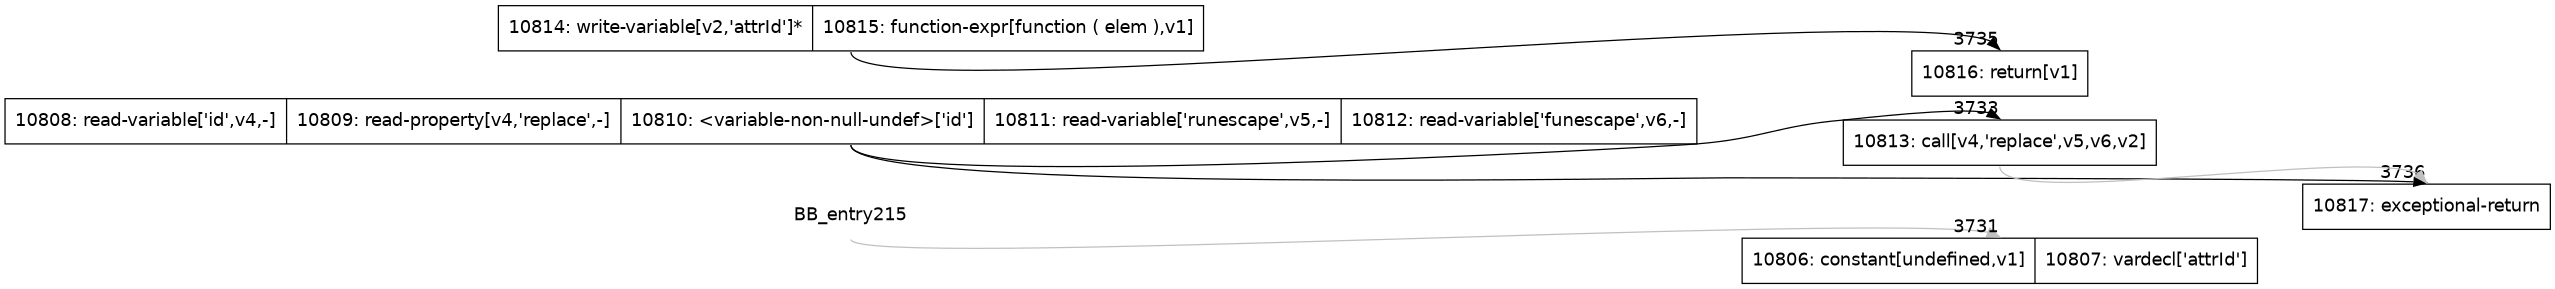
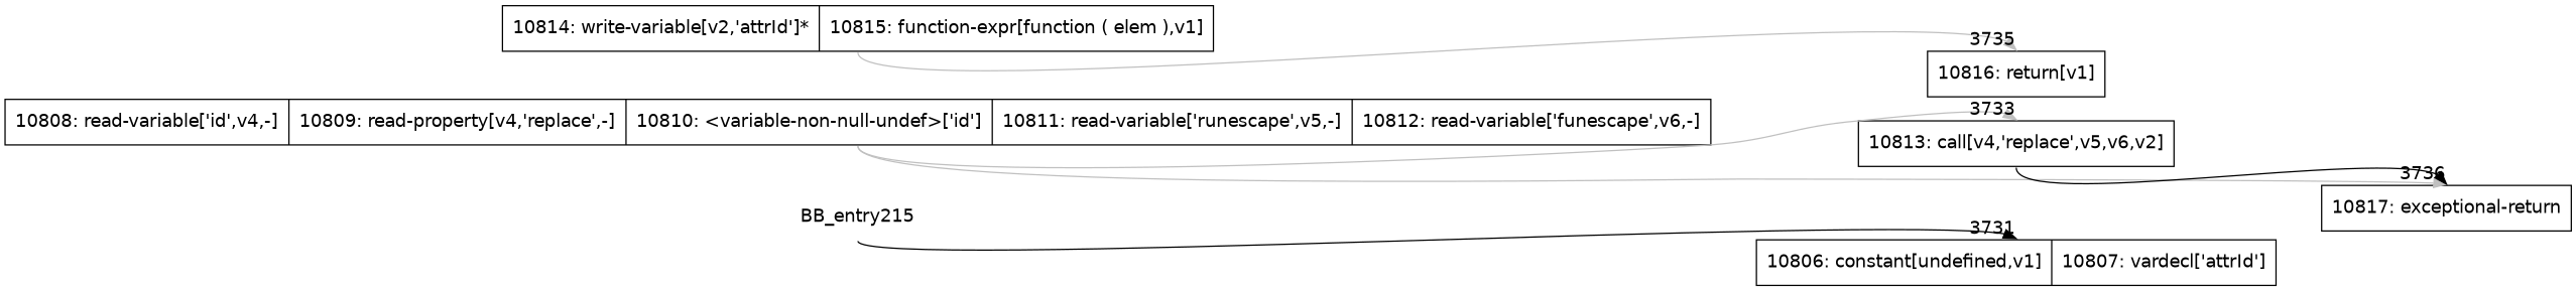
  digraph {
    fontname="DejaVu Sans"
    rankdir=LR
    node [fontname="DejaVu Sans" shape=record]
    edge [fontname="DejaVu Sans" headport=n tailport=s]
    n1 [label=BB_entry215 shape=none]
    n2 [label="{10806: constant[undefined,v1]|10807: vardecl['attrId']}"]
    n3 [label="{10808: read-variable['id',v4,-]|10809: read-property[v4,'replace',-]|10810: \<variable-non-null-undef\>['id']|10811: read-variable['runescape',v5,-]|10812: read-variable['funescape',v6,-]}"]
    n4 [label="{10813: call[v4,'replace',v5,v6,v2]}"]
    n5 [label="{10817: exceptional-return}"]
    n6 [label="{10814: write-variable[v2,'attrId']*|10815: function-expr[function ( elem ),v1]}"]
    n7 [label="{10816: return[v1]}"]
-   n1 -> n2 [headlabel="    3731" color=gray]
-   n3 -> n4 [headlabel="      3733"]
-   n3 -> n5 [color=black headlabel="      3736"]
-   n4 -> n5 [color=gray]
-   n6 -> n7 [headlabel="      3735"]
+   n1 -> n2 [headlabel="    3731"]
+   n3 -> n4 [headlabel="      3733" color=gray]
+   n3 -> n5 [color=gray headlabel="      3736"]
+   n4 -> n5 [color=black]
+   n6 -> n7 [headlabel="      3735" color=gray]
  }
